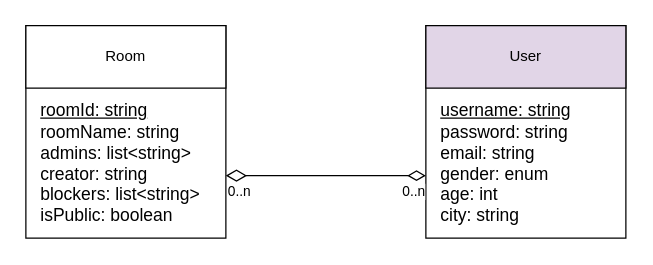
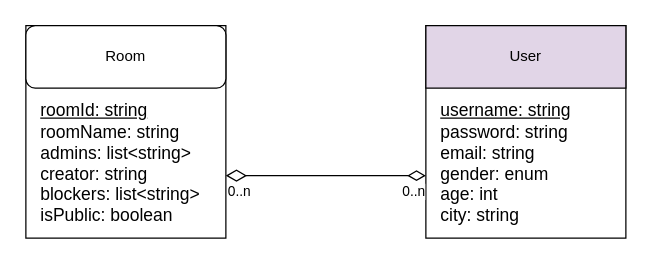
  <mxCell id="0" />
  <mxCell id="1" parent="0" />
  <mxCell id="2" value="" style="rounded=0;whiteSpace=wrap;html=1;" vertex="1" parent="1"><mxGeometry x="20" y="20" width="160" height="170" as="geometry" /></mxCell>
- <mxCell id="3" value="Room" style="rounded=0;whiteSpace=wrap;html=1;" vertex="1" parent="1"><mxGeometry x="20" y="20" width="160" height="50" as="geometry" /></mxCell>
+ <mxCell id="3" value="Room" style="whiteSpace=wrap;html=1;rounded=1;" vertex="1" parent="1"><mxGeometry x="20" y="20" width="160" height="50" as="geometry" /></mxCell>
  <mxCell id="4" value="" style="rounded=0;whiteSpace=wrap;html=1;" vertex="1" parent="1"><mxGeometry x="340" y="20" width="160" height="170" as="geometry" /></mxCell>
  <mxCell id="5" value="User" style="rounded=0;whiteSpace=wrap;html=1;fillColor=#e1d5e7;" vertex="1" parent="1"><mxGeometry x="340" y="20" width="160" height="50" as="geometry" /></mxCell>
  <mxCell id="6" value="&lt;font style=&quot;font-size: 14px&quot;&gt;&lt;u&gt;roomId: string&lt;/u&gt;&lt;br&gt;roomName: string&lt;br&gt;admins: list&amp;lt;string&amp;gt;&lt;br&gt;creator: string&lt;br&gt;blockers: list&amp;lt;string&amp;gt;&lt;br&gt;isPublic: boolean&lt;/font&gt;" style="text;html=1;align=left;verticalAlign=middle;resizable=0;points=[];autosize=1;" vertex="1" parent="1"><mxGeometry x="30" y="80" width="140" height="100" as="geometry" /></mxCell>
  <mxCell id="7" value="&lt;font style=&quot;font-size: 14px&quot;&gt;&lt;u&gt;username: string&lt;/u&gt;&lt;br&gt;password: string&lt;br&gt;email: string&lt;br&gt;gender: enum&lt;br&gt;age: int&lt;br&gt;city: string&lt;/font&gt;" style="text;html=1;align=left;verticalAlign=middle;resizable=0;points=[];autosize=1;" vertex="1" parent="1"><mxGeometry x="350" y="80" width="120" height="100" as="geometry" /></mxCell>
  <mxCell id="8" value="" style="endArrow=diamondThin;html=1;endSize=12;startArrow=diamondThin;startSize=14;startFill=0;edgeStyle=orthogonalEdgeStyle;endFill=0;" edge="1" parent="1"><mxGeometry relative="1" as="geometry"><mxPoint x="180" y="140" as="sourcePoint" /><mxPoint x="340" y="140" as="targetPoint" /><Array as="points"><mxPoint x="240" y="140" /><mxPoint x="240" y="140" /></Array><mxPoint as="offset" /></mxGeometry></mxCell>
  <mxCell id="9" value="0..n" style="edgeLabel;resizable=0;html=1;align=left;verticalAlign=top;" connectable="0" vertex="1" parent="8"><mxGeometry x="-1" relative="1" as="geometry" /></mxCell>
  <mxCell id="10" value="0..n" style="edgeLabel;resizable=0;html=1;align=right;verticalAlign=top;" connectable="0" vertex="1" parent="8"><mxGeometry x="1" relative="1" as="geometry" /></mxCell>
